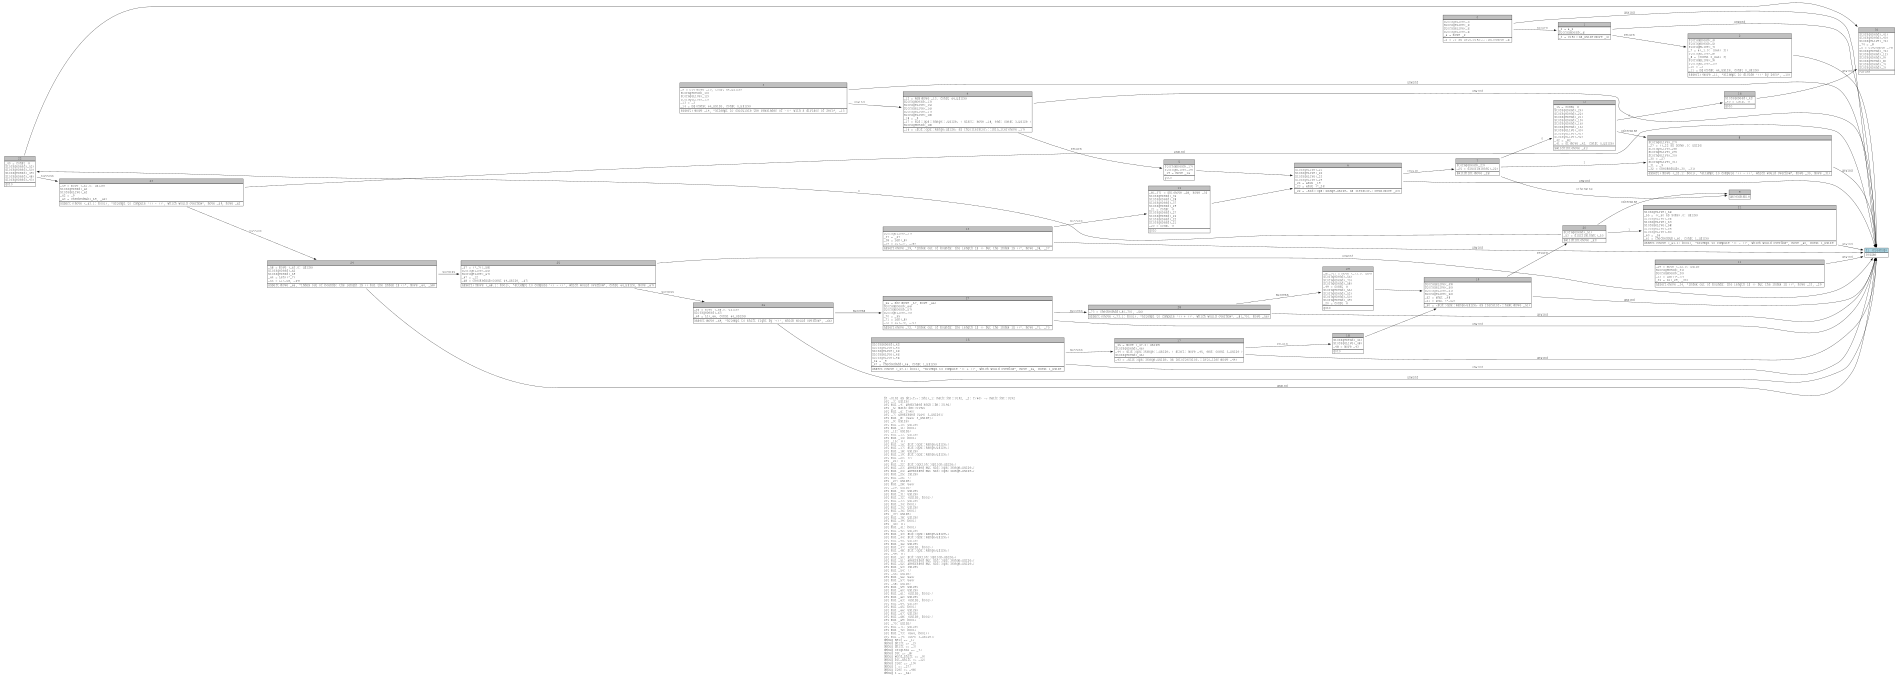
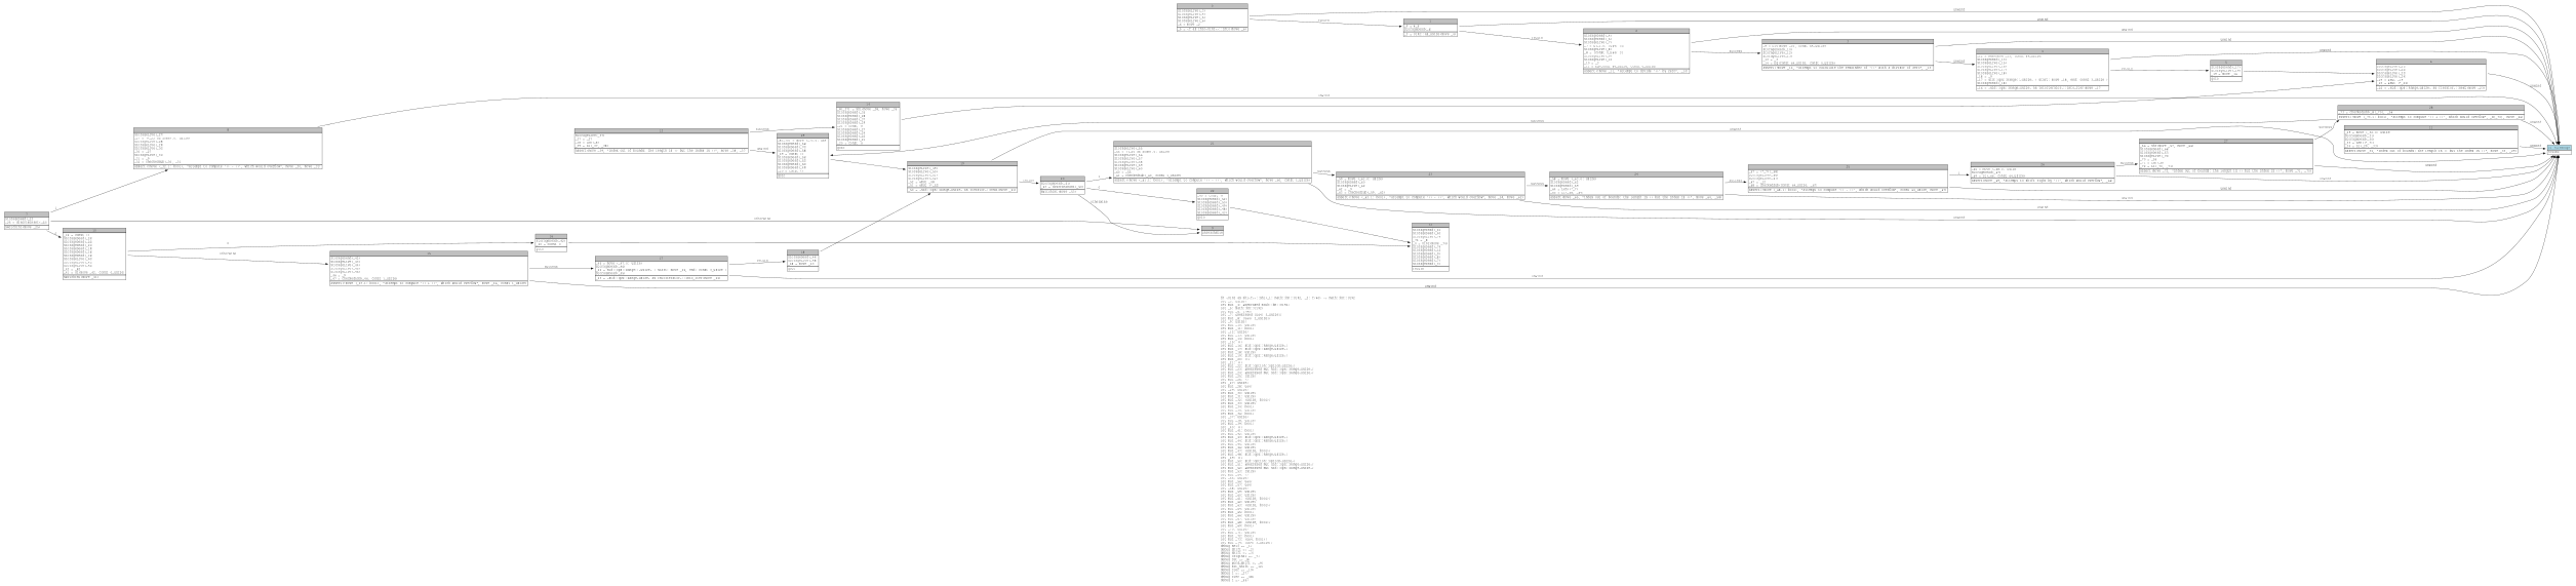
  digraph {
    fontname="Courier, monospace"
    label=<fn &lt;U192 as Shl&lt;T&gt;&gt;::shl(_1: math::bn::U192, _2: T/#0) -&gt; math::bn::U192<br align="left"/>let _3: usize;<br align="left"/>let mut _4: &amp;ReErased math::bn::U192;<br align="left"/>let _5: math::bn::U192;<br align="left"/>let mut _6: T/#0;<br align="left"/>let _7: &amp;ReErased [u64; 3_usize];<br align="left"/>let mut _8: [u64; 3_usize];<br align="left"/>let _9: usize;<br align="left"/>let mut _10: usize;<br align="left"/>let mut _11: bool;<br align="left"/>let _12: usize;<br align="left"/>let mut _13: usize;<br align="left"/>let mut _14: bool;<br align="left"/>let _15: ();<br align="left"/>let mut _16: std::ops::Range&lt;usize&gt;;<br align="left"/>let mut _17: std::ops::Range&lt;usize&gt;;<br align="left"/>let mut _18: usize;<br align="left"/>let mut _19: std::ops::Range&lt;usize&gt;;<br align="left"/>let mut _20: ();<br align="left"/>let _21: ();<br align="left"/>let mut _22: std::option::Option&lt;usize&gt;;<br align="left"/>let mut _23: &amp;ReErased mut std::ops::Range&lt;usize&gt;;<br align="left"/>let mut _24: &amp;ReErased mut std::ops::Range&lt;usize&gt;;<br align="left"/>let mut _25: isize;<br align="left"/>let mut _26: !;<br align="left"/>let _27: usize;<br align="left"/>let mut _28: u64;<br align="left"/>let _29: usize;<br align="left"/>let mut _30: usize;<br align="left"/>let mut _31: usize;<br align="left"/>let mut _32: (usize, bool);<br align="left"/>let mut _33: usize;<br align="left"/>let mut _34: bool;<br align="left"/>let mut _35: usize;<br align="left"/>let mut _36: bool;<br align="left"/>let _37: usize;<br align="left"/>let mut _38: usize;<br align="left"/>let mut _39: bool;<br align="left"/>let _40: ();<br align="left"/>let mut _41: bool;<br align="left"/>let mut _42: usize;<br align="left"/>let mut _43: std::ops::Range&lt;usize&gt;;<br align="left"/>let mut _44: std::ops::Range&lt;usize&gt;;<br align="left"/>let mut _45: usize;<br align="left"/>let mut _46: usize;<br align="left"/>let mut _47: (usize, bool);<br align="left"/>let mut _48: std::ops::Range&lt;usize&gt;;<br align="left"/>let _49: ();<br align="left"/>let mut _50: std::option::Option&lt;usize&gt;;<br align="left"/>let mut _51: &amp;ReErased mut std::ops::Range&lt;usize&gt;;<br align="left"/>let mut _52: &amp;ReErased mut std::ops::Range&lt;usize&gt;;<br align="left"/>let mut _53: isize;<br align="left"/>let mut _54: !;<br align="left"/>let _55: usize;<br align="left"/>let mut _56: u64;<br align="left"/>let mut _57: u64;<br align="left"/>let _58: usize;<br align="left"/>let mut _59: usize;<br align="left"/>let mut _60: usize;<br align="left"/>let mut _61: (usize, bool);<br align="left"/>let mut _62: usize;<br align="left"/>let mut _63: (usize, bool);<br align="left"/>let mut _64: usize;<br align="left"/>let mut _65: bool;<br align="left"/>let mut _66: usize;<br align="left"/>let mut _67: usize;<br align="left"/>let mut _68: (usize, bool);<br align="left"/>let mut _69: bool;<br align="left"/>let _70: usize;<br align="left"/>let mut _71: usize;<br align="left"/>let mut _72: bool;<br align="left"/>let mut _73: (u64, bool);<br align="left"/>let mut _74: [u64; 3_usize];<br align="left"/>debug self =&gt; _1;<br align="left"/>debug shift =&gt; _2;<br align="left"/>debug shift =&gt; _3;<br align="left"/>debug original =&gt; _7;<br align="left"/>debug ret =&gt; _8;<br align="left"/>debug word_shift =&gt; _9;<br align="left"/>debug bit_shift =&gt; _12;<br align="left"/>debug iter =&gt; _19;<br align="left"/>debug i =&gt; _27;<br align="left"/>debug iter =&gt; _48;<br align="left"/>debug i =&gt; _55;<br align="left"/>>
    rankdir=LR
    node [fontname="Courier, monospace" shape=none]
    edge [fontname="Courier, monospace"]
    n1 [label=<<table border="0" cellborder="1" cellspacing="0"><tr><td bgcolor="gray" align="center" colspan="1">0</td></tr><tr><td align="left" balign="left">StorageLive(_3)<br/>StorageLive(_4)<br/>StorageLive(_5)<br/>StorageLive(_6)<br/>_6 = move _2<br/></td></tr><tr><td align="left">_5 = &lt;T as Into&lt;U192&gt;&gt;::into(move _6)</td></tr></table>>]
    n2 [label=<<table border="0" cellborder="1" cellspacing="0"><tr><td bgcolor="gray" align="center" colspan="1">1</td></tr><tr><td align="left" balign="left">_4 = &amp;_5<br/>StorageDead(_6)<br/></td></tr><tr><td align="left">_3 = U192::as_usize(move _4)</td></tr></table>>]
    n3 [label=<<table border="0" cellborder="1" cellspacing="0"><tr><td bgcolor="lightblue" align="center" colspan="1">31 (cleanup)</td></tr><tr><td align="left">resume</td></tr></table>>]
    n4 [label=<<table border="0" cellborder="1" cellspacing="0"><tr><td bgcolor="gray" align="center" colspan="1">2</td></tr><tr><td align="left" balign="left">StorageDead(_4)<br/>StorageDead(_5)<br/>StorageLive(_7)<br/>_7 = &amp;(_1.0: [u64; 3])<br/>StorageLive(_8)<br/>_8 = [const 0_u64; 3]<br/>StorageLive(_9)<br/>StorageLive(_10)<br/>_10 = _3<br/>_11 = Eq(const 64_usize, const 0_usize)<br/></td></tr><tr><td align="left">assert(!move _11, &quot;attempt to divide `{}` by zero&quot;, _10)</td></tr></table>>]
    n5 [label=<<table border="0" cellborder="1" cellspacing="0"><tr><td bgcolor="gray" align="center" colspan="1">3</td></tr><tr><td align="left" balign="left">_9 = Div(move _10, const 64_usize)<br/>StorageDead(_10)<br/>StorageLive(_12)<br/>StorageLive(_13)<br/>_13 = _3<br/>_14 = Eq(const 64_usize, const 0_usize)<br/></td></tr><tr><td align="left">assert(!move _14, &quot;attempt to calculate the remainder of `{}` with a divisor of zero&quot;, _13)</td></tr></table>>]
    n6 [label=<<table border="0" cellborder="1" cellspacing="0"><tr><td bgcolor="gray" align="center" colspan="1">4</td></tr><tr><td align="left" balign="left">_12 = Rem(move _13, const 64_usize)<br/>StorageDead(_13)<br/>StorageLive(_15)<br/>StorageLive(_16)<br/>StorageLive(_17)<br/>StorageLive(_18)<br/>_18 = _9<br/>_17 = std::ops::Range::&lt;usize&gt; { start: move _18, end: const 3_usize }<br/>StorageDead(_18)<br/></td></tr><tr><td align="left">_16 = &lt;std::ops::Range&lt;usize&gt; as IntoIterator&gt;::into_iter(move _17)</td></tr></table>>]
    n7 [label=<<table border="0" cellborder="1" cellspacing="0"><tr><td bgcolor="gray" align="center" colspan="1">5</td></tr><tr><td align="left" balign="left">StorageDead(_17)<br/>StorageLive(_19)<br/>_19 = move _16<br/></td></tr><tr><td align="left">goto</td></tr></table>>]
    n8 [label=<<table border="0" cellborder="1" cellspacing="0"><tr><td bgcolor="gray" align="center" colspan="1">6</td></tr><tr><td align="left" balign="left">StorageLive(_21)<br/>StorageLive(_22)<br/>StorageLive(_23)<br/>StorageLive(_24)<br/>_24 = &amp;mut _19<br/>_23 = &amp;mut (*_24)<br/></td></tr><tr><td align="left">_22 = &lt;std::ops::Range&lt;usize&gt; as Iterator&gt;::next(move _23)</td></tr></table>>]
    n9 [label=<<table border="0" cellborder="1" cellspacing="0"><tr><td bgcolor="gray" align="center" colspan="1">7</td></tr><tr><td align="left" balign="left">StorageDead(_23)<br/>_25 = discriminant(_22)<br/></td></tr><tr><td align="left">switchInt(move _25)</td></tr></table>>]
    n10 [label=<<table border="0" cellborder="1" cellspacing="0"><tr><td bgcolor="gray" align="center" colspan="1">8</td></tr><tr><td align="left" balign="left">StorageLive(_27)<br/>_27 = ((_22 as Some).0: usize)<br/>StorageLive(_28)<br/>StorageLive(_29)<br/>StorageLive(_30)<br/>_30 = _27<br/>StorageLive(_31)<br/>_31 = _9<br/>_32 = CheckedSub(_30, _31)<br/></td></tr><tr><td align="left">assert(!move (_32.1: bool), &quot;attempt to compute `{} - {}`, which would overflow&quot;, move _30, move _31)</td></tr></table>>]
    n11 [label=<<table border="0" cellborder="1" cellspacing="0"><tr><td bgcolor="gray" align="center" colspan="1">9</td></tr><tr><td align="left">unreachable</td></tr></table>>]
    n12 [label=<<table border="0" cellborder="1" cellspacing="0"><tr><td bgcolor="gray" align="center" colspan="1">10</td></tr><tr><td align="left" balign="left">_15 = const ()<br/>StorageDead(_24)<br/>StorageDead(_22)<br/>StorageDead(_21)<br/>StorageDead(_19)<br/>StorageDead(_16)<br/>StorageDead(_15)<br/>StorageLive(_40)<br/>StorageLive(_41)<br/>StorageLive(_42)<br/>_42 = _82<br/>_41 = Gt(move _42, const 0_usize)<br/></td></tr><tr><td align="left">switchInt(move _41)</td></tr></table>>]
    n13 [label=<<table border="0" cellborder="1" cellspacing="0"><tr><td bgcolor="gray" align="center" colspan="1">15</td></tr><tr><td align="left" balign="left">StorageDead(_42)<br/>StorageLive(_43)<br/>StorageLive(_44)<br/>StorageLive(_45)<br/>StorageLive(_46)<br/>_46 = _9<br/>_47 = CheckedAdd(_46, const 1_usize)<br/></td></tr><tr><td align="left">assert(!move (_47.1: bool), &quot;attempt to compute `{} + {}`, which would overflow&quot;, move _46, const 1_usize)</td></tr></table>>]
    n14 [label=<<table border="0" cellborder="1" cellspacing="0"><tr><td bgcolor="gray" align="center" colspan="1">16</td></tr><tr><td align="left" balign="left">StorageDead(_42)<br/>_40 = const ()<br/></td></tr><tr><td align="left">goto</td></tr></table>>]
    n15 [label=<<table border="0" cellborder="1" cellspacing="0"><tr><td bgcolor="gray" align="center" colspan="1">11</td></tr><tr><td align="left" balign="left">_29 = move (_32.0: usize)<br/>StorageDead(_31)<br/>StorageDead(_30)<br/>_33 = Len((*_7))<br/>_34 = Lt(_29, _33)<br/></td></tr><tr><td align="left">assert(move _34, &quot;index out of bounds: the length is {} but the index is {}&quot;, move _33, _29)</td></tr></table>>]
    n16 [label=<<table border="0" cellborder="1" cellspacing="0"><tr><td bgcolor="gray" align="center" colspan="1">17</td></tr><tr><td align="left" balign="left">_45 = move (_47.0: usize)<br/>StorageDead(_46)<br/>_44 = std::ops::Range::&lt;usize&gt; { start: move _45, end: const 3_usize }<br/>StorageDead(_45)<br/></td></tr><tr><td align="left">_43 = &lt;std::ops::Range&lt;usize&gt; as IntoIterator&gt;::into_iter(move _44)</td></tr></table>>]
    n17 [label=<<table border="0" cellborder="1" cellspacing="0"><tr><td bgcolor="gray" align="center" colspan="1">30</td></tr><tr><td align="left" balign="left">StorageDead(_41)<br/>StorageDead(_40)<br/>StorageLive(_74)<br/>_74 = _8<br/>_0 = U192(move _74)<br/>StorageDead(_74)<br/>StorageDead(_12)<br/>StorageDead(_9)<br/>StorageDead(_8)<br/>StorageDead(_7)<br/>StorageDead(_3)<br/></td></tr><tr><td align="left">return</td></tr></table>>]
    n18 [label=<<table border="0" cellborder="1" cellspacing="0"><tr><td bgcolor="gray" align="center" colspan="1">13</td></tr><tr><td align="left" balign="left">StorageLive(_37)<br/>_37 = _27<br/>_38 = Len(_8)<br/>_39 = Lt(_37, _38)<br/></td></tr><tr><td align="left">assert(move _39, &quot;index out of bounds: the length is {} but the index is {}&quot;, move _38, _37)</td></tr></table>>]
    n19 [label=<<table border="0" cellborder="1" cellspacing="0"><tr><td bgcolor="gray" align="center" colspan="1">14</td></tr><tr><td align="left" balign="left">_8[_37] = Shl(move _28, move _35)<br/>StorageDead(_35)<br/>StorageDead(_28)<br/>StorageDead(_37)<br/>StorageDead(_29)<br/>_21 = const ()<br/>StorageDead(_27)<br/>StorageDead(_24)<br/>StorageDead(_22)<br/>StorageDead(_21)<br/>_20 = const ()<br/></td></tr><tr><td align="left">goto</td></tr></table>>]
    n20 [label=<<table border="0" cellborder="1" cellspacing="0"><tr><td bgcolor="gray" align="center" colspan="1">18</td></tr><tr><td align="left" balign="left">StorageDead(_44)<br/>StorageLive(_48)<br/>_48 = move _43<br/></td></tr><tr><td align="left">goto</td></tr></table>>]
    n21 [label=<<table border="0" cellborder="1" cellspacing="0"><tr><td bgcolor="gray" align="center" colspan="1">19</td></tr><tr><td align="left" balign="left">StorageLive(_49)<br/>StorageLive(_50)<br/>StorageLive(_51)<br/>StorageLive(_52)<br/>_52 = &amp;mut _48<br/>_51 = &amp;mut (*_52)<br/></td></tr><tr><td align="left">_50 = &lt;std::ops::Range&lt;usize&gt; as Iterator&gt;::next(move _51)</td></tr></table>>]
    n22 [label=<<table border="0" cellborder="1" cellspacing="0"><tr><td bgcolor="gray" align="center" colspan="1">20</td></tr><tr><td align="left" balign="left">StorageDead(_51)<br/>_53 = discriminant(_50)<br/></td></tr><tr><td align="left">switchInt(move _53)</td></tr></table>>]
    n23 [label=<<table border="0" cellborder="1" cellspacing="0"><tr><td bgcolor="gray" align="center" colspan="1">21</td></tr><tr><td align="left" balign="left">StorageLive(_55)<br/>_55 = ((_50 as Some).0: usize)<br/>StorageLive(_56)<br/>StorageLive(_57)<br/>StorageLive(_58)<br/>StorageLive(_59)<br/>StorageLive(_60)<br/>_60 = _55<br/>_61 = CheckedSub(_60, const 1_usize)<br/></td></tr><tr><td align="left">assert(!move (_61.1: bool), &quot;attempt to compute `{} - {}`, which would overflow&quot;, move _60, const 1_usize)</td></tr></table>>]
    n24 [label=<<table border="0" cellborder="1" cellspacing="0"><tr><td bgcolor="gray" align="center" colspan="1">22</td></tr><tr><td align="left" balign="left">_40 = const ()<br/>StorageDead(_52)<br/>StorageDead(_50)<br/>StorageDead(_49)<br/>StorageDead(_48)<br/>StorageDead(_43)<br/></td></tr><tr><td align="left">goto</td></tr></table>>]
    n25 [label=<<table border="0" cellborder="1" cellspacing="0"><tr><td bgcolor="gray" align="center" colspan="1">23</td></tr><tr><td align="left" balign="left">_59 = move (_61.0: usize)<br/>StorageDead(_60)<br/>StorageLive(_62)<br/>_62 = _9<br/>_63 = CheckedSub(_59, _62)<br/></td></tr><tr><td align="left">assert(!move (_63.1: bool), &quot;attempt to compute `{} - {}`, which would overflow&quot;, move _59, move _62)</td></tr></table>>]
    n26 [label=<<table border="0" cellborder="1" cellspacing="0"><tr><td bgcolor="gray" align="center" colspan="1">24</td></tr><tr><td align="left" balign="left">_58 = move (_63.0: usize)<br/>StorageDead(_62)<br/>StorageDead(_59)<br/>_64 = Len((*_7))<br/>_65 = Lt(_58, _64)<br/></td></tr><tr><td align="left">assert(move _65, &quot;index out of bounds: the length is {} but the index is {}&quot;, move _64, _58)</td></tr></table>>]
    n27 [label=<<table border="0" cellborder="1" cellspacing="0"><tr><td bgcolor="gray" align="center" colspan="1">25</td></tr><tr><td align="left" balign="left">_57 = (*_7)[_58]<br/>StorageLive(_66)<br/>StorageLive(_67)<br/>_67 = _12<br/>_68 = CheckedSub(const 64_usize, _67)<br/></td></tr><tr><td align="left">assert(!move (_68.1: bool), &quot;attempt to compute `{} - {}`, which would overflow&quot;, const 64_usize, move _67)</td></tr></table>>]
    n28 [label=<<table border="0" cellborder="1" cellspacing="0"><tr><td bgcolor="gray" align="center" colspan="1">26</td></tr><tr><td align="left" balign="left">_66 = move (_68.0: usize)<br/>StorageDead(_67)<br/>_69 = Lt(_66, const 64_usize)<br/></td></tr><tr><td align="left">assert(move _69, &quot;attempt to shift right by `{}`, which would overflow&quot;, _66)</td></tr></table>>]
    n29 [label=<<table border="0" cellborder="1" cellspacing="0"><tr><td bgcolor="gray" align="center" colspan="1">27</td></tr><tr><td align="left" balign="left">_56 = Shr(move _57, move _66)<br/>StorageDead(_66)<br/>StorageDead(_57)<br/>StorageLive(_70)<br/>_70 = _55<br/>_71 = Len(_8)<br/>_72 = Lt(_70, _71)<br/></td></tr><tr><td align="left">assert(move _72, &quot;index out of bounds: the length is {} but the index is {}&quot;, move _71, _70)</td></tr></table>>]
    n30 [label=<<table border="0" cellborder="1" cellspacing="0"><tr><td bgcolor="gray" align="center" colspan="1">28</td></tr><tr><td align="left" balign="left">_73 = CheckedAdd(_8[_70], _56)<br/></td></tr><tr><td align="left">assert(!move (_73.1: bool), &quot;attempt to compute `{} + {}`, which would overflow&quot;, _8[_70], move _56)</td></tr></table>>]
    n31 [label=<<table border="0" cellborder="1" cellspacing="0"><tr><td bgcolor="gray" align="center" colspan="1">29</td></tr><tr><td align="left" balign="left">_8[_70] = move (_73.0: u64)<br/>StorageDead(_56)<br/>StorageDead(_70)<br/>StorageDead(_58)<br/>_49 = const ()<br/>StorageDead(_55)<br/>StorageDead(_52)<br/>StorageDead(_50)<br/>StorageDead(_49)<br/>_20 = const ()<br/></td></tr><tr><td align="left">goto</td></tr></table>>]
    n1 -> n2 [label=return]
    n1 -> n3 [label=unwind]
    n2 -> n3 [label=unwind]
    n2 -> n4 [label=return]
    n4 -> n3 [label=unwind]
+   n4 -> n5 [label=success]
    n5 -> n3 [label=unwind]
    n5 -> n6 [label=unwind]
    n6 -> n3 [label=unwind]
    n6 -> n7 [label=return]
    n7 -> n8
    n8 -> n3 [label=unwind]
-   n8 -> n9 [label=return]
    n9 -> n10 [label=1]
    n9 -> n11 [label=otherwise]
    n9 -> n12 [label=0]
    n10 -> n3 [label=unwind]
-   n12 -> n10 [label=otherwise]
+   n12 -> n13 [label=otherwise]
    n12 -> n14 [label=0]
    n13 -> n3 [label=unwind]
    n13 -> n16 [label=success]
    n14 -> n17
    n15 -> n3 [label=unwind]
    n16 -> n3 [label=unwind]
    n16 -> n20 [label=return]
-   n18 -> n3 [label=unwind]
+   n18 -> n31 [label=unwind]
    n18 -> n19 [label=success]
    n19 -> n8
    n20 -> n21
    n21 -> n3 [label=unwind]
    n21 -> n22 [label=return]
    n22 -> n11 [label=otherwise]
    n22 -> n23 [label=1]
    n22 -> n24 [label=0]
    n23 -> n3 [label=unwind]
-   n24 -> n25 [label=success]
+   n23 -> n25 [label=success]
    n24 -> n17
    n25 -> n3 [label=unwind]
    n25 -> n26 [label=success]
    n26 -> n3 [label=unwind]
    n26 -> n27 [label=success]
    n27 -> n3 [label=unwind]
-   n27 -> n28 [label=success]
+   n27 -> n28 [label=1]
    n28 -> n3 [label=unwind]
    n28 -> n29 [label=success]
    n29 -> n3 [label=unwind]
    n29 -> n30 [label=success]
    n30 -> n3 [label=unwind]
    n30 -> n31 [label=success]
    n31 -> n21
  }
